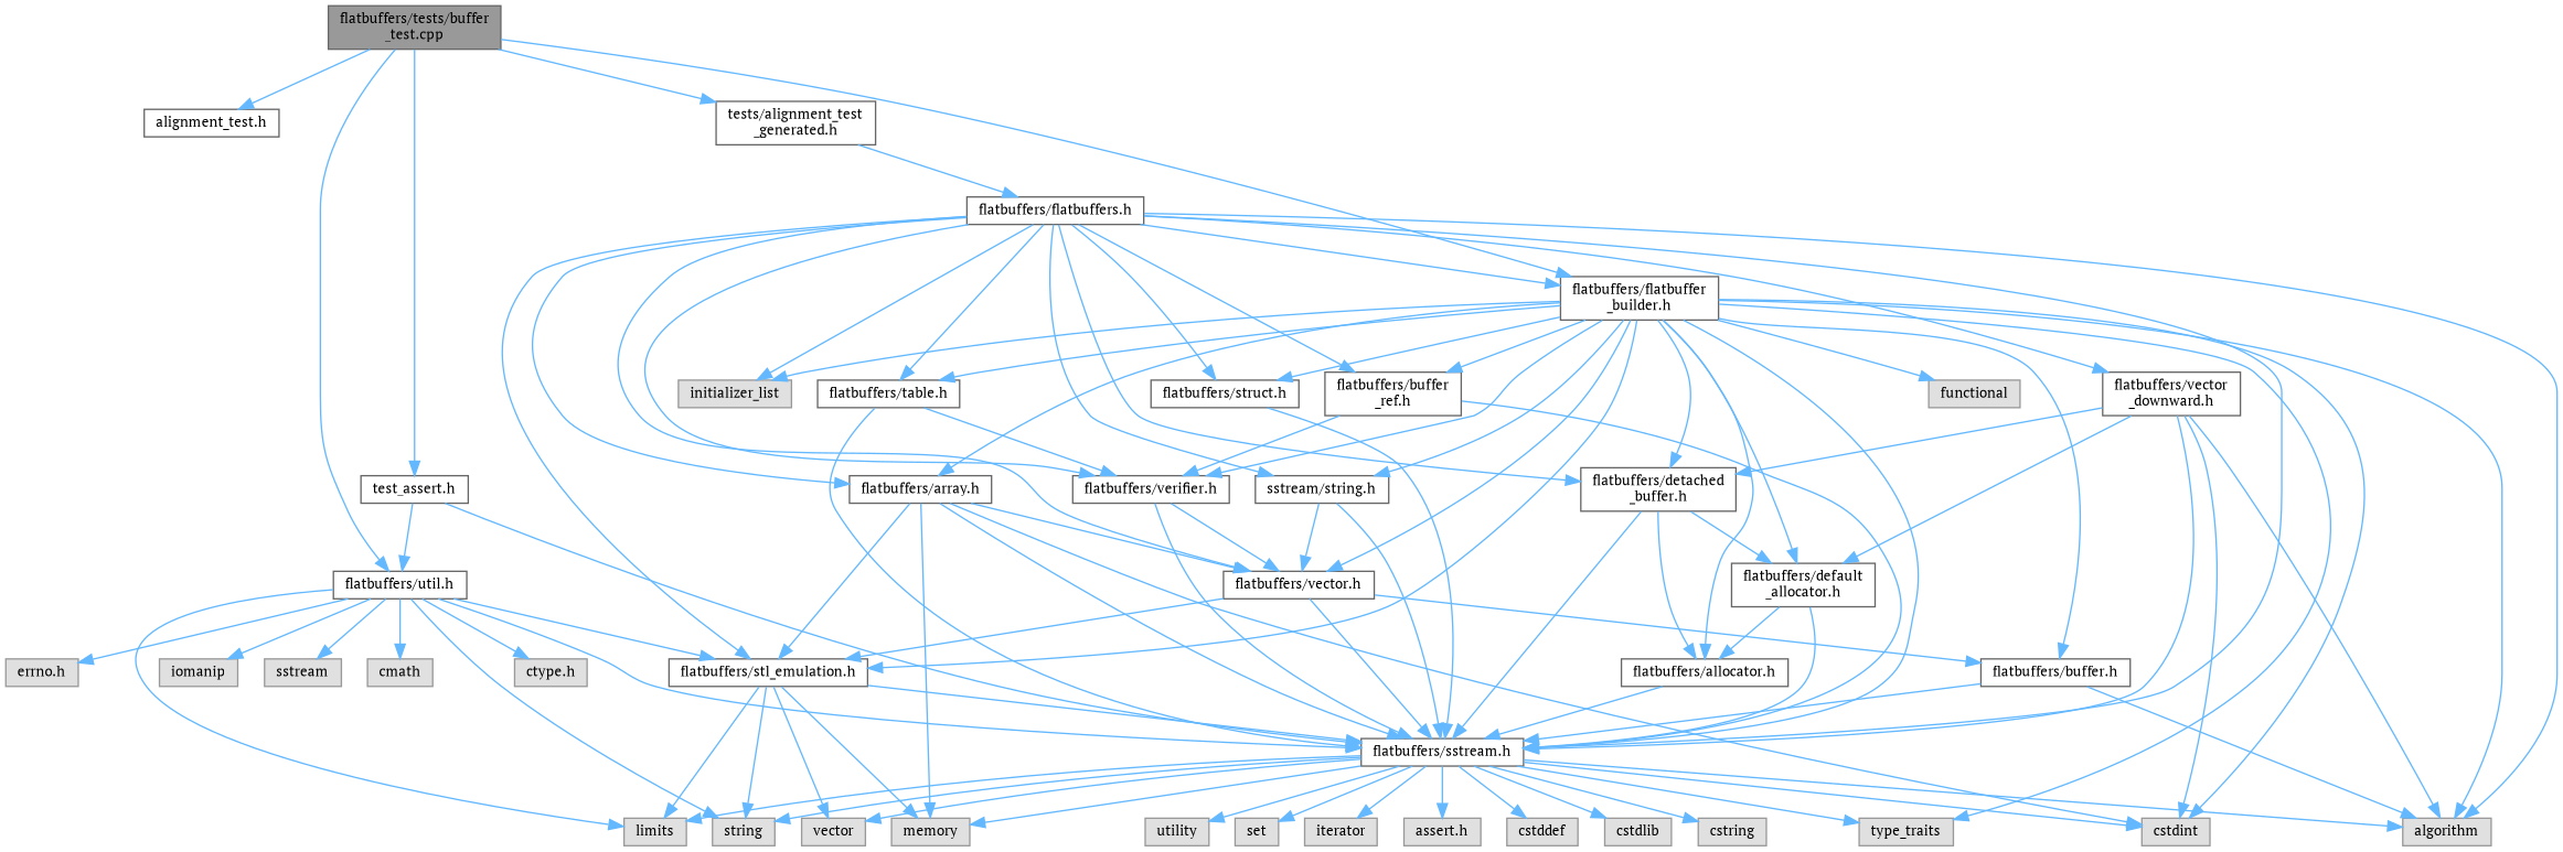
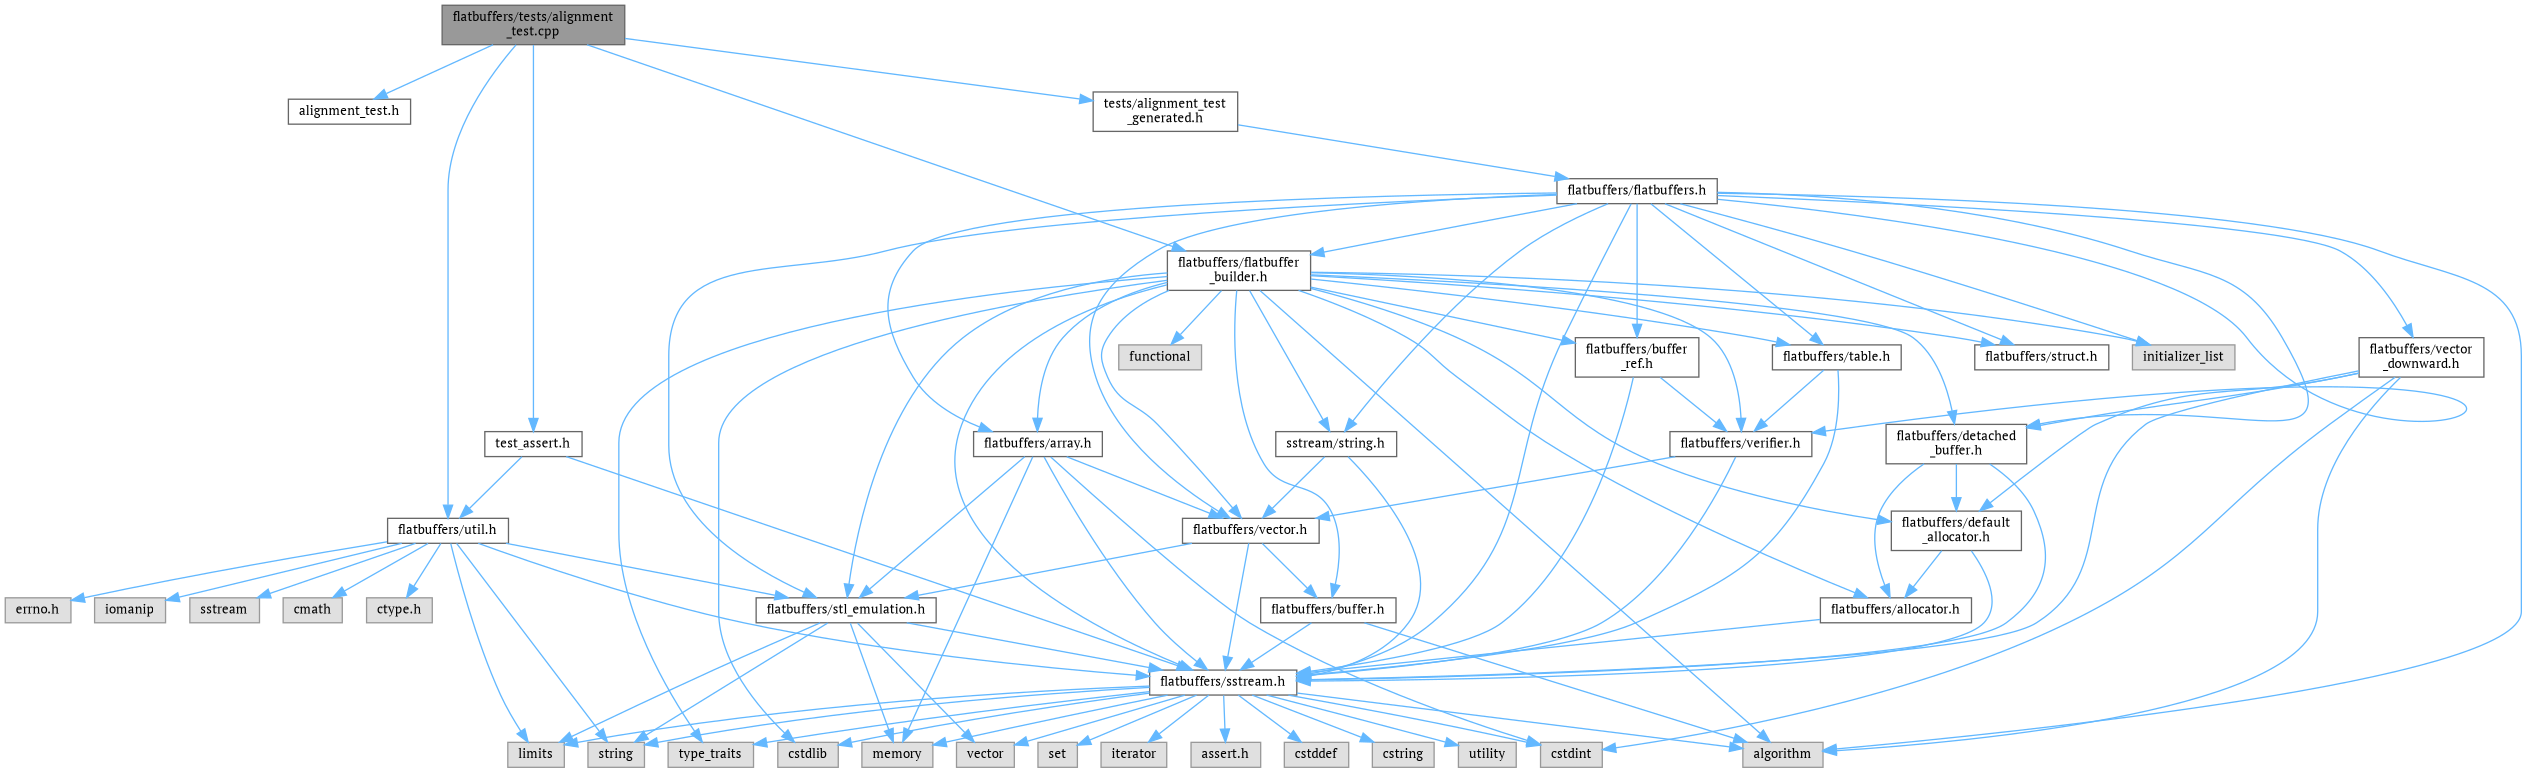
  digraph {
    fontname="PT Serif"
    node [color=grey60 fillcolor="#E0E0E0" fontname="PT Serif" fontsize=10 shape=box style=filled]
    edge [color=steelblue1 fontname="PT Serif" fontsize=10 labelfontname=Helvetica labelfontsize=10 style=solid]
-   n1 [color=gray40 fillcolor=grey60 fontcolor=black height=0.2 label="flatbuffers/tests/buffer\l_test.cpp" width=0.4]
+   n1 [color=gray40 fillcolor=grey60 fontcolor=black height=0.2 label="flatbuffers/tests/alignment\l_test.cpp" width=0.4]
    n2 [color=grey40 fillcolor=white height=0.2 label="alignment_test.h" width=0.4]
    n3 [color=grey40 fillcolor=white height=0.2 label="tests/alignment_test\l_generated.h" width=0.4]
    n4 [color=grey40 fillcolor=white height=0.2 label="flatbuffers/flatbuffer\l_builder.h" width=0.4]
    n5 [color=grey40 fillcolor=white height=0.2 label="flatbuffers/util.h" width=0.4]
    n6 [color=grey40 fillcolor=white height=0.2 label="test_assert.h" width=0.4]
    n7 [color=grey40 fillcolor=white height=0.2 label="flatbuffers/flatbuffers.h" width=0.4]
    n8 [height=0.2 label=algorithm width=0.4]
    n9 [color=grey40 fillcolor=white height=0.2 label="flatbuffers/array.h" width=0.4]
    n10 [color=grey40 fillcolor=white height=0.2 label="flatbuffers/sstream.h" width=0.4]
    n11 [color=grey40 fillcolor=white height=0.2 label="flatbuffers/stl_emulation.h" width=0.4]
    n12 [color=grey40 fillcolor=white height=0.2 label="flatbuffers/vector.h" width=0.4]
    n13 [color=grey40 fillcolor=white height=0.2 label="flatbuffers/buffer.h" width=0.4]
    n14 [color=grey40 fillcolor=white height=0.2 label="flatbuffers/buffer\l_ref.h" width=0.4]
    n15 [color=grey40 fillcolor=white height=0.2 label="flatbuffers/verifier.h" width=0.4]
    n16 [color=grey40 fillcolor=white height=0.2 label="flatbuffers/detached\l_buffer.h" width=0.4]
    n17 [color=grey40 fillcolor=white height=0.2 label="sstream/string.h" width=0.4]
    n18 [color=grey40 fillcolor=white height=0.2 label="flatbuffers/struct.h" width=0.4]
    n19 [color=grey40 fillcolor=white height=0.2 label="flatbuffers/table.h" width=0.4]
    n20 [height=0.2 label=cstdint width=0.4]
    n21 [height=0.2 label=type_traits width=0.4]
    n22 [color=grey40 fillcolor=white height=0.2 label="flatbuffers/allocator.h" width=0.4]
    n23 [color=grey40 fillcolor=white height=0.2 label="flatbuffers/default\l_allocator.h" width=0.4]
    n24 [height=0.2 label=functional width=0.4]
    n25 [height=0.2 label=initializer_list width=0.4]
    n26 [height=0.2 label=string width=0.4]
    n27 [height=0.2 label=limits width=0.4]
    n28 [height=0.2 label="ctype.h" width=0.4]
    n29 [height=0.2 label="errno.h" width=0.4]
    n30 [height=0.2 label=iomanip width=0.4]
    n31 [height=0.2 label=sstream width=0.4]
    n32 [height=0.2 label=cmath width=0.4]
    n33 [color=grey40 fillcolor=white height=0.2 label="flatbuffers/vector\l_downward.h" width=0.4]
    n34 [height=0.2 label=memory width=0.4]
    n35 [height=0.2 label="assert.h" width=0.4]
    n36 [height=0.2 label=cstddef width=0.4]
    n37 [height=0.2 label=cstdlib width=0.4]
    n38 [height=0.2 label=cstring width=0.4]
    n39 [height=0.2 label=utility width=0.4]
    n40 [height=0.2 label=vector width=0.4]
    n41 [height=0.2 label=set width=0.4]
    n42 [height=0.2 label=iterator width=0.4]
    n1 -> n2
    n1 -> n3
    n1 -> n4
    n1 -> n5
    n1 -> n6
    n3 -> n7
    n4 -> n8
    n4 -> n9
    n4 -> n10
    n4 -> n11
    n4 -> n12
    n4 -> n13
    n4 -> n14
    n4 -> n15
    n4 -> n16
    n4 -> n17
    n4 -> n18
    n4 -> n19
-   n4 -> n20
+   n4 -> n37
    n4 -> n21
    n4 -> n22
    n4 -> n23
    n4 -> n24
    n4 -> n25
    n5 -> n10
    n5 -> n11
    n5 -> n26
    n5 -> n27
    n5 -> n28
    n5 -> n29
    n5 -> n30
    n5 -> n31
    n5 -> n32
    n6 -> n5
    n6 -> n10
    n7 -> n4
    n7 -> n8
    n7 -> n9
    n7 -> n10
    n7 -> n11
    n7 -> n12
    n7 -> n14
    n7 -> n15
    n7 -> n16
    n7 -> n17
    n7 -> n18
    n7 -> n19
    n7 -> n25
    n7 -> n33
    n9 -> n10
    n9 -> n11
    n9 -> n12
    n9 -> n20
    n9 -> n34
    n10 -> n8
    n10 -> n20
    n10 -> n21
    n10 -> n26
    n10 -> n27
    n10 -> n34
    n10 -> n35
    n10 -> n36
    n10 -> n37
    n10 -> n38
    n10 -> n39
    n10 -> n40
    n10 -> n41
    n10 -> n42
    n11 -> n10
    n11 -> n26
    n11 -> n27
    n11 -> n34
    n11 -> n40
    n12 -> n10
    n12 -> n11
    n12 -> n13
    n13 -> n8
    n13 -> n10
    n14 -> n10
    n14 -> n15
    n15 -> n10
    n15 -> n12
    n16 -> n10
    n16 -> n22
    n16 -> n23
    n17 -> n10
    n17 -> n12
-   n18 -> n10
    n19 -> n10
    n19 -> n15
    n22 -> n10
    n23 -> n10
    n23 -> n22
    n33 -> n8
    n33 -> n10
    n33 -> n16
    n33 -> n20
    n33 -> n23
  }
